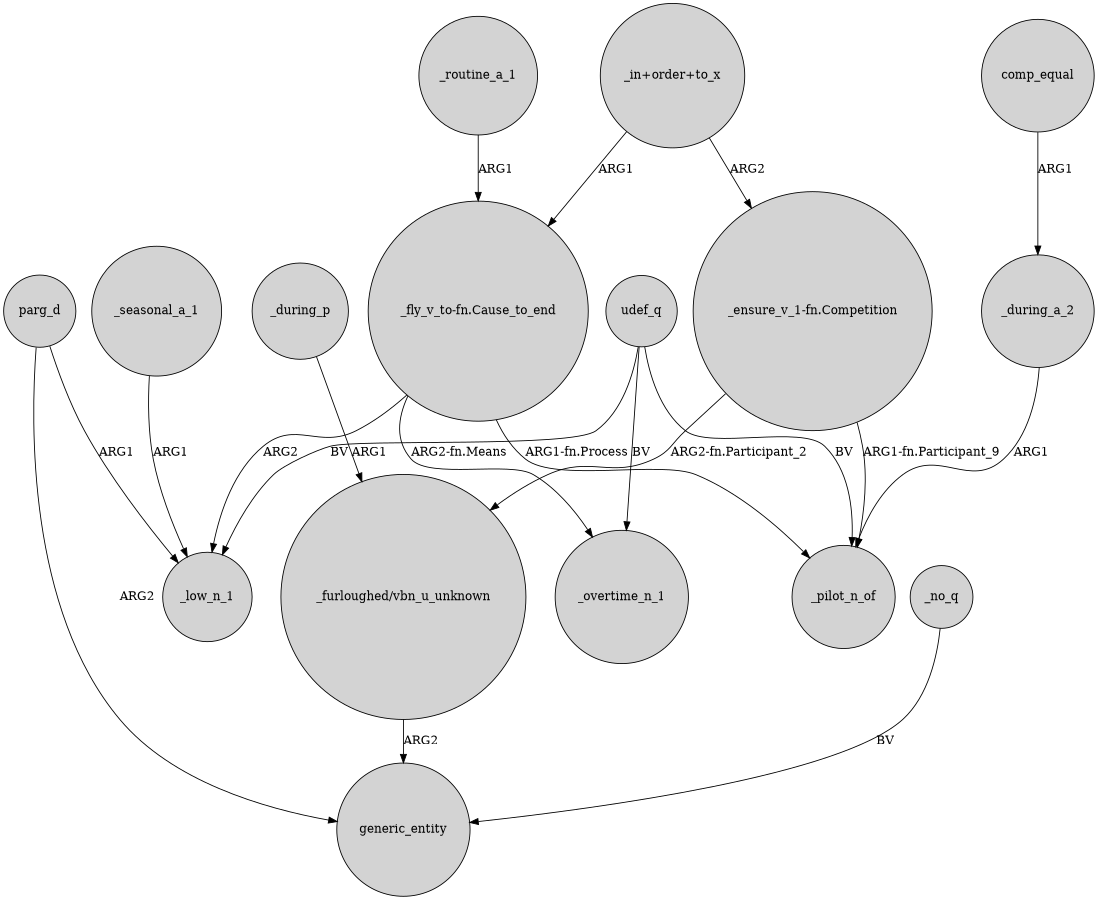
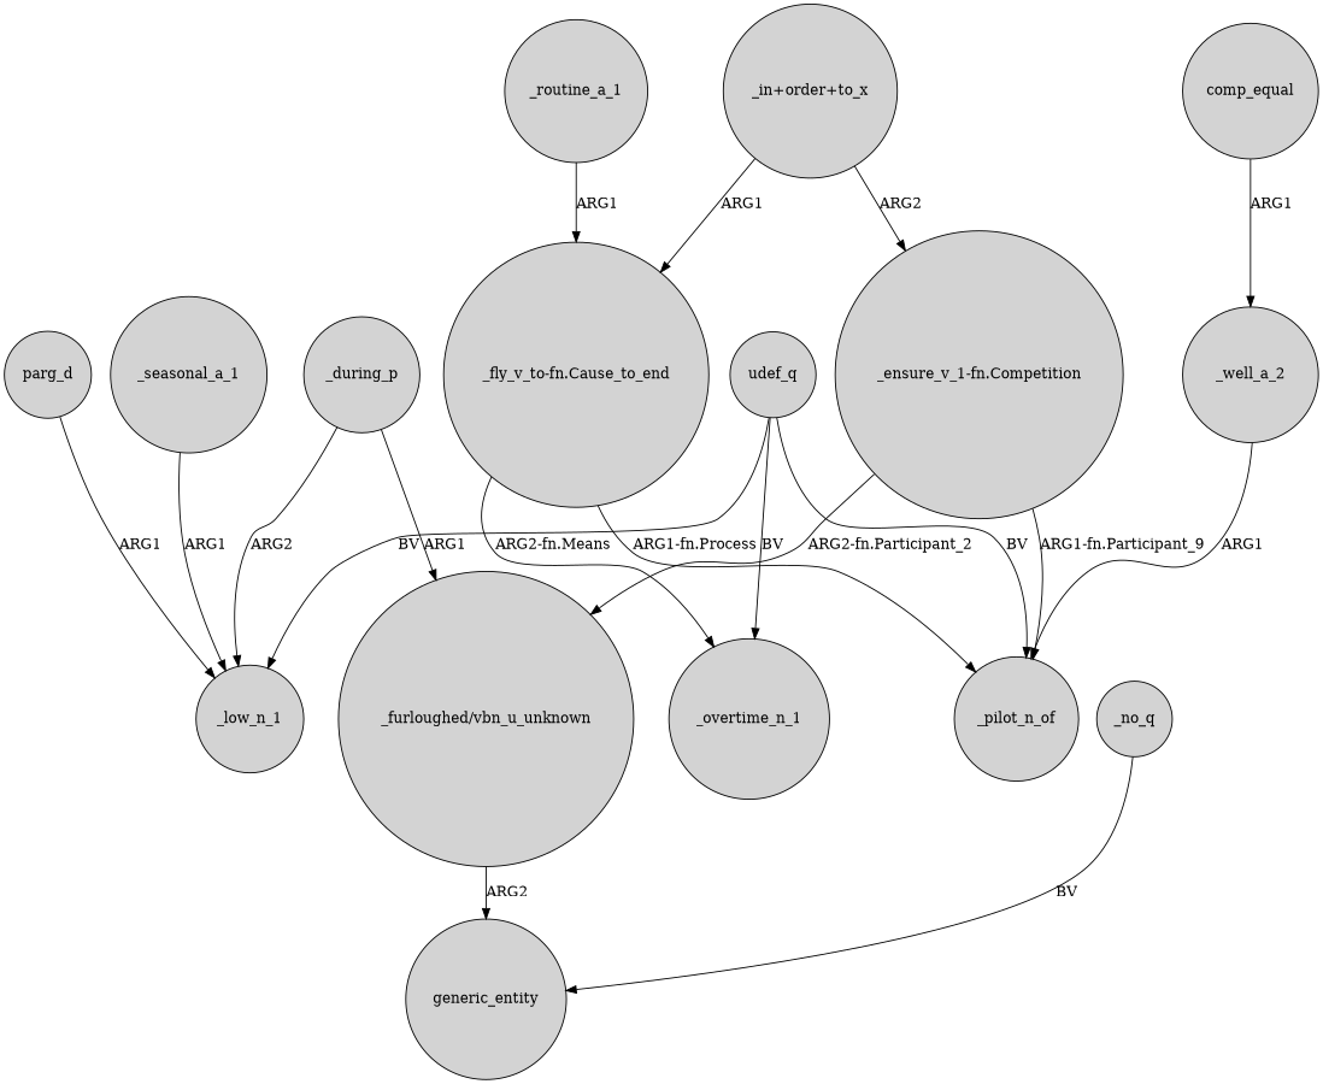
  digraph {
    node [shape=circle style=filled]
    parg_d
    generic_entity
    _low_n_1
    "_furloughed/vbn_u_unknown"
    udef_q
    _pilot_n_of
    _overtime_n_1
    _during_p
    _no_q
-   _well_a_2 [label=_during_a_2]
+   _well_a_2
    "_fly_v_to-fn.Cause_to_end"
    comp_equal
    _routine_a_1
    "_ensure_v_1-fn.Competition"
    _seasonal_a_1
    "_in+order+to_x"
-   parg_d -> generic_entity [label=ARG2]
    parg_d -> _low_n_1 [label=ARG1]
    "_furloughed/vbn_u_unknown" -> generic_entity [label=ARG2]
    udef_q -> _low_n_1 [label=BV]
    udef_q -> _pilot_n_of [label=BV]
    udef_q -> _overtime_n_1 [label=BV]
-   "_fly_v_to-fn.Cause_to_end" -> _low_n_1 [label=ARG2]
+   _during_p -> _low_n_1 [label=ARG2]
    _during_p -> "_furloughed/vbn_u_unknown" [label=ARG1]
    _no_q -> generic_entity [label=BV]
    _well_a_2 -> _pilot_n_of [label=ARG1]
    "_fly_v_to-fn.Cause_to_end" -> _pilot_n_of [label="ARG1-fn.Process"]
    "_fly_v_to-fn.Cause_to_end" -> _overtime_n_1 [label="ARG2-fn.Means"]
    comp_equal -> _well_a_2 [label=ARG1]
    _routine_a_1 -> "_fly_v_to-fn.Cause_to_end" [label=ARG1]
    "_ensure_v_1-fn.Competition" -> "_furloughed/vbn_u_unknown" [label="ARG2-fn.Participant_2"]
    "_ensure_v_1-fn.Competition" -> _pilot_n_of [label="ARG1-fn.Participant_9"]
    _seasonal_a_1 -> _low_n_1 [label=ARG1]
    "_in+order+to_x" -> "_fly_v_to-fn.Cause_to_end" [label=ARG1]
    "_in+order+to_x" -> "_ensure_v_1-fn.Competition" [label=ARG2]
  }
